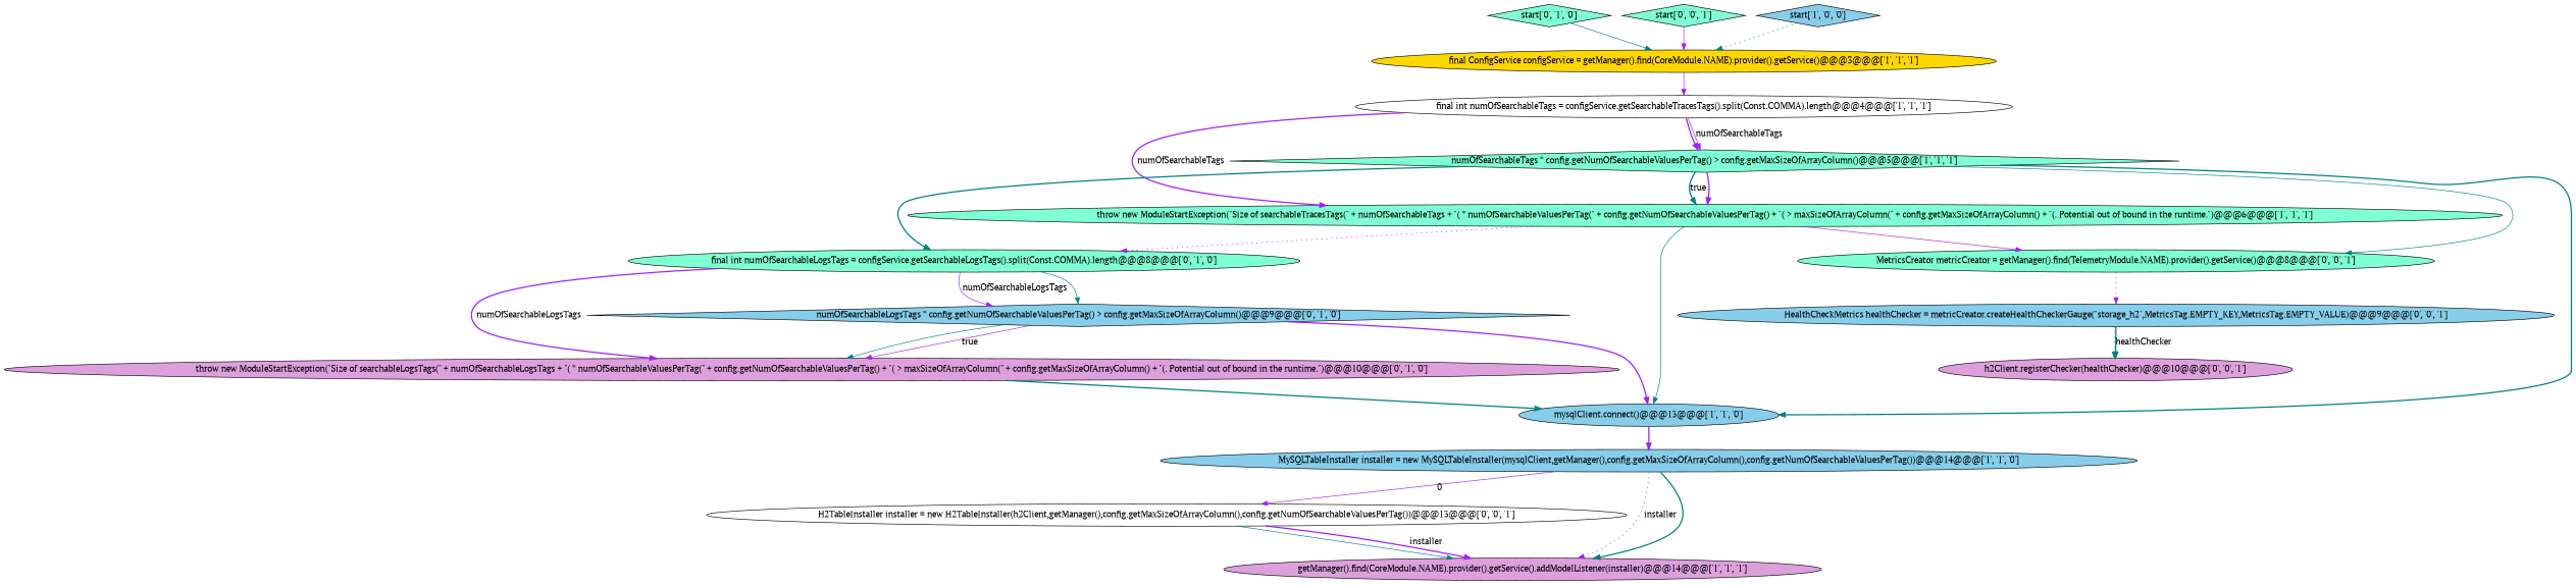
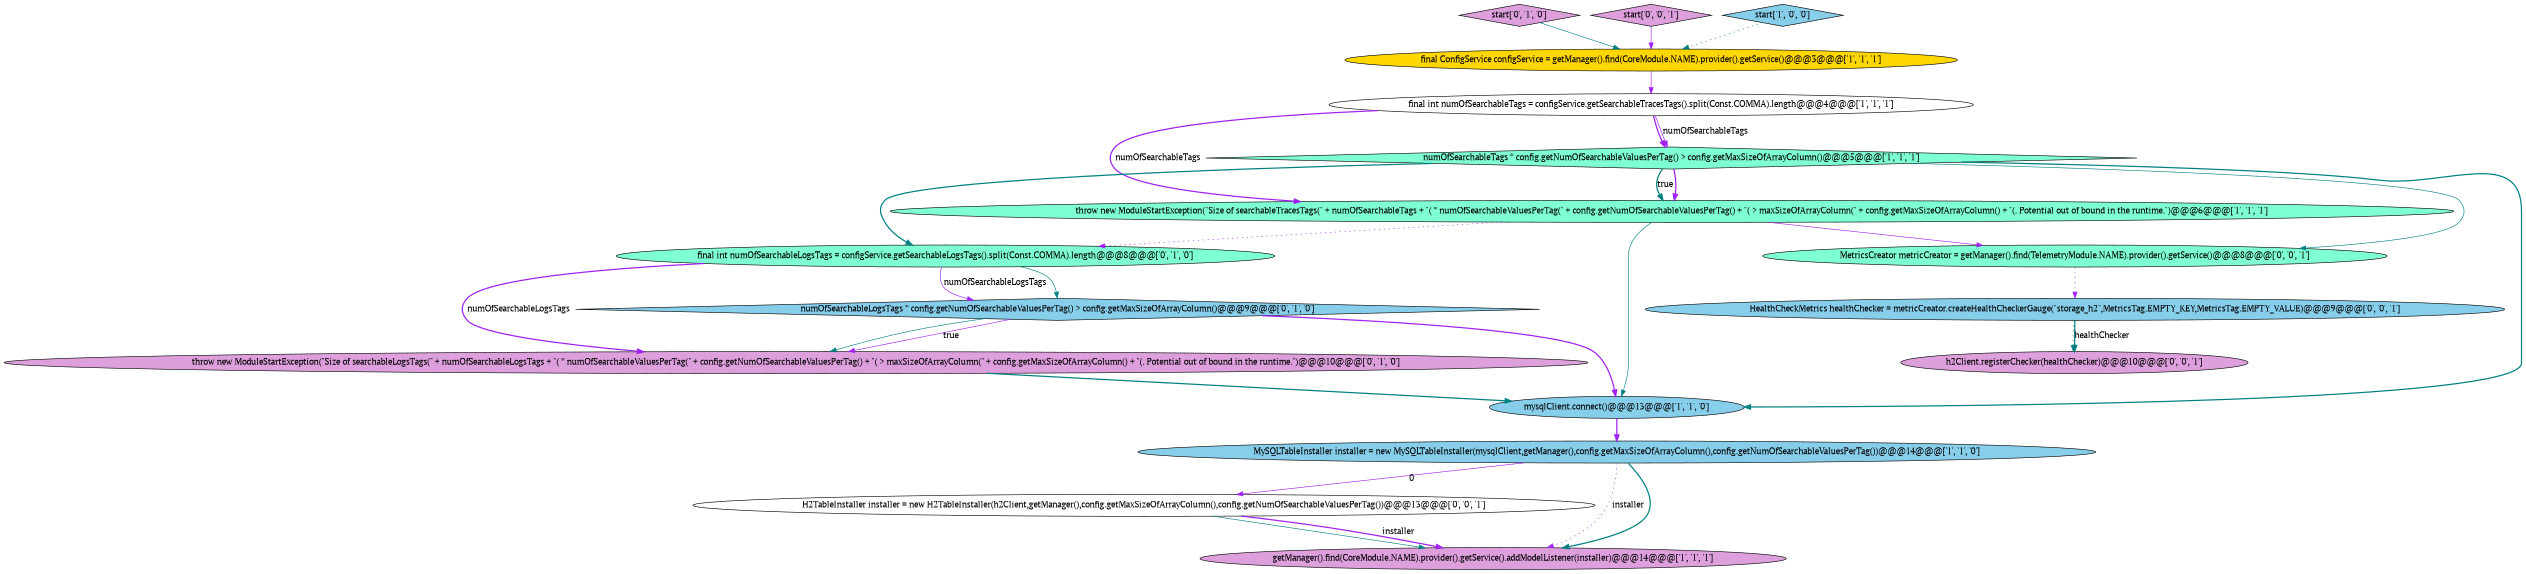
  digraph {
    fontname="PT Serif"
    node [fillcolor=skyblue fontname="PT Serif" shape=ellipse style=filled]
    edge [color=purple fontname="PT Serif" style=solid]
    n1 [fillcolor=white label="H2TableInstaller installer = new H2TableInstaller(h2Client,getManager(),config.getMaxSizeOfArrayColumn(),config.getNumOfSearchableValuesPerTag())@@@13@@@['0', '0', '1']"]
    n2 [fillcolor=plum label="getManager().find(CoreModule.NAME).provider().getService().addModelListener(installer)@@@14@@@['1', '1', '1']"]
    n3 [label="MySQLTableInstaller installer = new MySQLTableInstaller(mysqlClient,getManager(),config.getMaxSizeOfArrayColumn(),config.getNumOfSearchableValuesPerTag())@@@14@@@['1', '1', '0']"]
    n4 [label="mysqlClient.connect()@@@13@@@['1', '1', '0']"]
    n5 [fillcolor=aquamarine label="throw new ModuleStartException(\"Size of searchableTracesTags(\" + numOfSearchableTags + \"( * numOfSearchableValuesPerTag(\" + config.getNumOfSearchableValuesPerTag() + \"( > maxSizeOfArrayColumn(\" + config.getMaxSizeOfArrayColumn() + \"(. Potential out of bound in the runtime.\")@@@6@@@['1', '1', '1']"]
    n6 [fillcolor=aquamarine label="final int numOfSearchableLogsTags = configService.getSearchableLogsTags().split(Const.COMMA).length@@@8@@@['0', '1', '0']"]
    n7 [fillcolor=aquamarine label="MetricsCreator metricCreator = getManager().find(TelemetryModule.NAME).provider().getService()@@@8@@@['0', '0', '1']"]
    n8 [fillcolor=plum label="throw new ModuleStartException(\"Size of searchableLogsTags(\" + numOfSearchableLogsTags + \"( * numOfSearchableValuesPerTag(\" + config.getNumOfSearchableValuesPerTag() + \"( > maxSizeOfArrayColumn(\" + config.getMaxSizeOfArrayColumn() + \"(. Potential out of bound in the runtime.\")@@@10@@@['0', '1', '0']"]
    n9 [label="numOfSearchableLogsTags * config.getNumOfSearchableValuesPerTag() > config.getMaxSizeOfArrayColumn()@@@9@@@['0', '1', '0']" shape=diamond]
    n10 [label="HealthCheckMetrics healthChecker = metricCreator.createHealthCheckerGauge(\"storage_h2\",MetricsTag.EMPTY_KEY,MetricsTag.EMPTY_VALUE)@@@9@@@['0', '0', '1']"]
-   n11 [fillcolor=aquamarine label="start['0', '1', '0']" shape=diamond]
+   n11 [fillcolor=plum label="start['0', '1', '0']" shape=diamond]
    n12 [fillcolor=gold label="final ConfigService configService = getManager().find(CoreModule.NAME).provider().getService()@@@3@@@['1', '1', '1']"]
    n13 [fillcolor=white label="final int numOfSearchableTags = configService.getSearchableTracesTags().split(Const.COMMA).length@@@4@@@['1', '1', '1']"]
    n14 [fillcolor=aquamarine label="numOfSearchableTags * config.getNumOfSearchableValuesPerTag() > config.getMaxSizeOfArrayColumn()@@@5@@@['1', '1', '1']" shape=diamond]
    n15 [fillcolor=plum label="h2Client.registerChecker(healthChecker)@@@10@@@['0', '0', '1']"]
-   n16 [fillcolor=aquamarine label="start['0', '0', '1']" shape=diamond]
+   n16 [fillcolor=plum label="start['0', '0', '1']" shape=diamond]
    n17 [label="start['1', '0', '0']" shape=diamond]
    n1 -> n2 [color=teal]
    n1 -> n2 [label=installer style=bold]
    n3 -> n1 [label=0]
    n3 -> n2 [label=installer style=dotted]
    n3 -> n2 [color=teal style=bold]
    n4 -> n3 [style=bold]
    n5 -> n4 [color=teal]
    n5 -> n6 [style=dotted]
    n5 -> n7
    n6 -> n8 [label=numOfSearchableLogsTags style=bold]
    n6 -> n9 [color=teal]
    n6 -> n9 [label=numOfSearchableLogsTags]
    n7 -> n10 [style=dotted]
    n8 -> n4 [color=teal style=bold]
    n9 -> n4 [style=bold]
    n9 -> n8 [label=true]
    n9 -> n8 [color=teal]
    n10 -> n15 [color=teal style=dotted]
    n10 -> n15 [color=teal label=healthChecker style=bold]
    n11 -> n12 [color=teal]
    n12 -> n13
    n13 -> n5 [label=numOfSearchableTags style=bold]
    n13 -> n14 [label=numOfSearchableTags]
    n13 -> n14 [style=bold]
    n14 -> n4 [color=teal style=bold]
    n14 -> n5 [style=bold]
    n14 -> n5 [color=teal label=true style=bold]
    n14 -> n6 [color=teal style=bold]
    n14 -> n7 [color=teal]
    n16 -> n12
    n17 -> n12 [color=teal style=dotted]
  }
